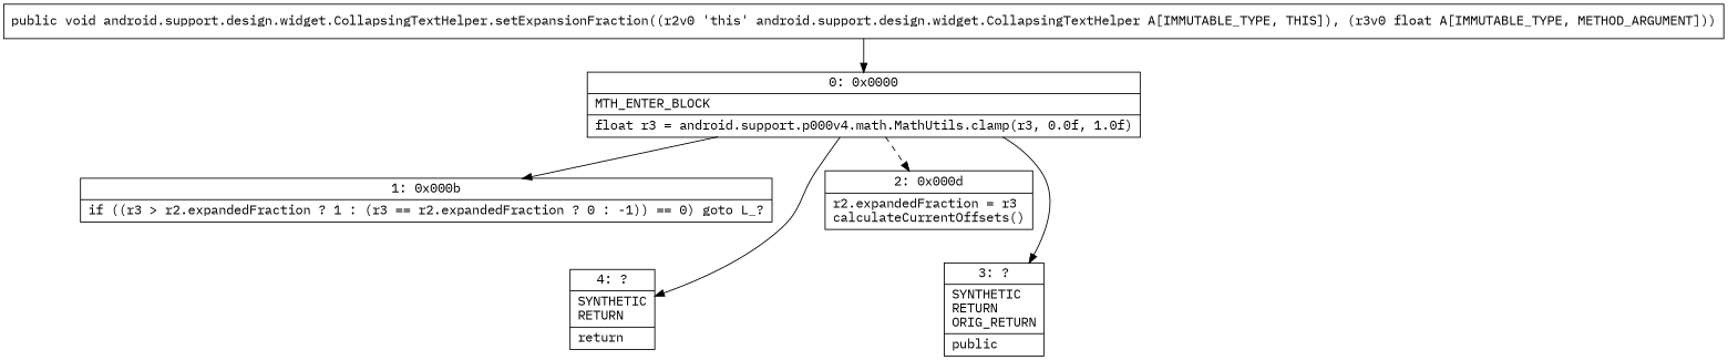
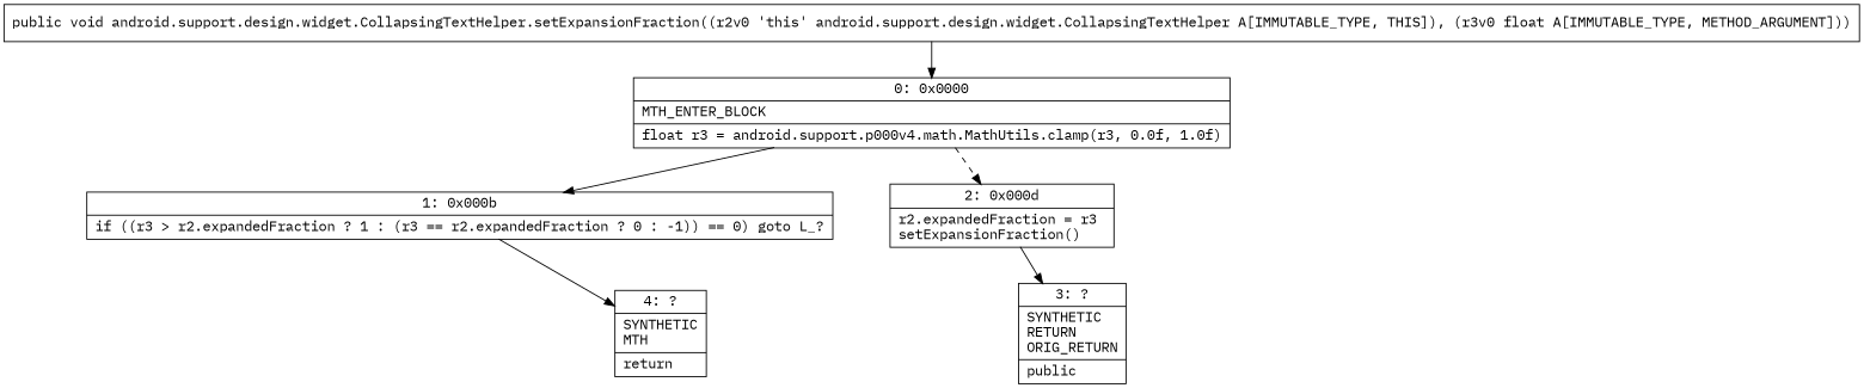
  digraph {
    fontname="IBM Plex Mono"
    node [fontname="IBM Plex Mono" shape=record]
    edge [fontname="IBM Plex Mono"]
    n1 [label="{0\:\ 0x0000|MTH_ENTER_BLOCK\l|float r3 = android.support.p000v4.math.MathUtils.clamp(r3, 0.0f, 1.0f)\l}"]
    n2 [label="{1\:\ 0x000b|if ((r3 \> r2.expandedFraction ? 1 : (r3 == r2.expandedFraction ? 0 : \-1)) == 0) goto L_?\l}"]
-   n3 [label="{2\:\ 0x000d|r2.expandedFraction = r3\lcalculateCurrentOffsets()\l}"]
-   n4 [label="{4\:\ ?|SYNTHETIC\lRETURN\l|return\l}"]
+   n3 [label="{2\:\ 0x000d|r2.expandedFraction = r3\lsetExpansionFraction()\l}"]
+   n4 [label="{4\:\ ?|SYNTHETIC\lMTH\l|return\l}"]
    n5 [label="{3\:\ ?|SYNTHETIC\lRETURN\lORIG_RETURN\l|public\l}"]
    n6 [label="{public void android.support.design.widget.CollapsingTextHelper.setExpansionFraction((r2v0 'this' android.support.design.widget.CollapsingTextHelper A[IMMUTABLE_TYPE, THIS]), (r3v0 float A[IMMUTABLE_TYPE, METHOD_ARGUMENT])) }"]
    n1 -> n2
    n1 -> n3 [style=dashed]
-   n1 -> n4
-   n1 -> n5
+   n2 -> n4
+   n3 -> n5
    n6 -> n1
  }
